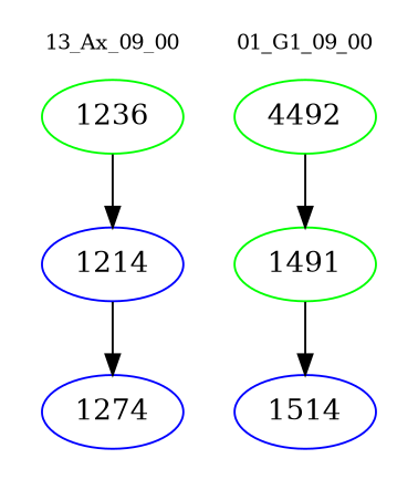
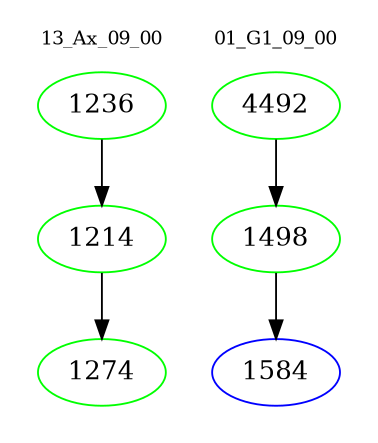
  digraph {
    node [color=green]
    edge [color=black]
    n1 [label=1236]
-   n2 [color=blue label=1214]
-   n3 [color=blue label=1274]
+   n2 [label=1214]
+   n3 [label=1274]
    n4 [label=4492]
-   n5 [label=1491]
-   n6 [color=blue label=1514]
+   n5 [label=1498]
+   n6 [color=blue label=1584]
    subgraph cluster_1 {
      color=white
      fontsize=10
      label="13_Ax_09_00"
      n1
      n2
      n3
    }
    subgraph cluster_2 {
      color=white
      fontsize=10
      label="01_G1_09_00"
      n4
      n5
      n6
    }
    n1 -> n2
    n2 -> n3
    n4 -> n5
    n5 -> n6
  }
